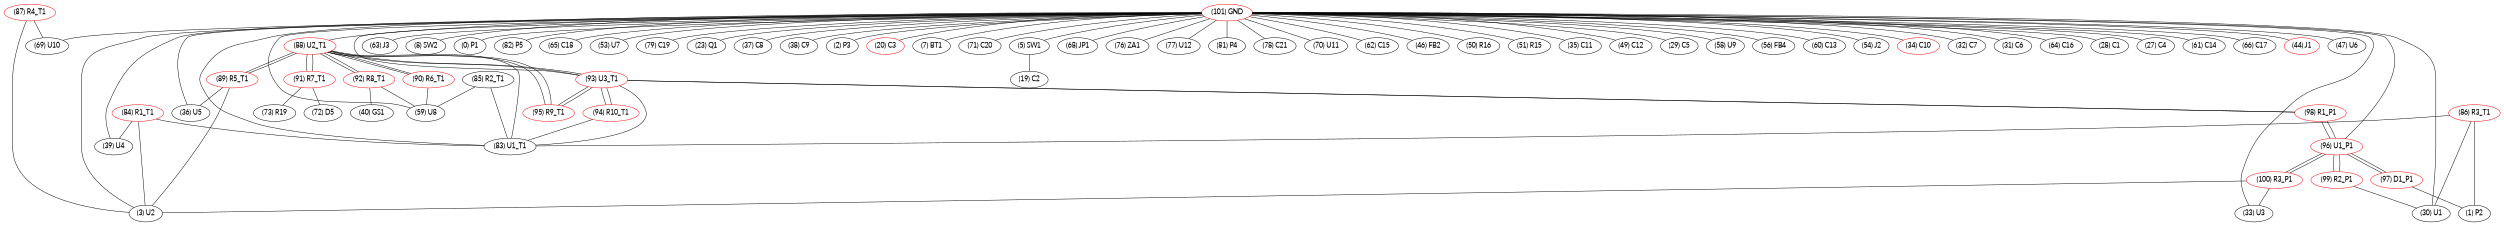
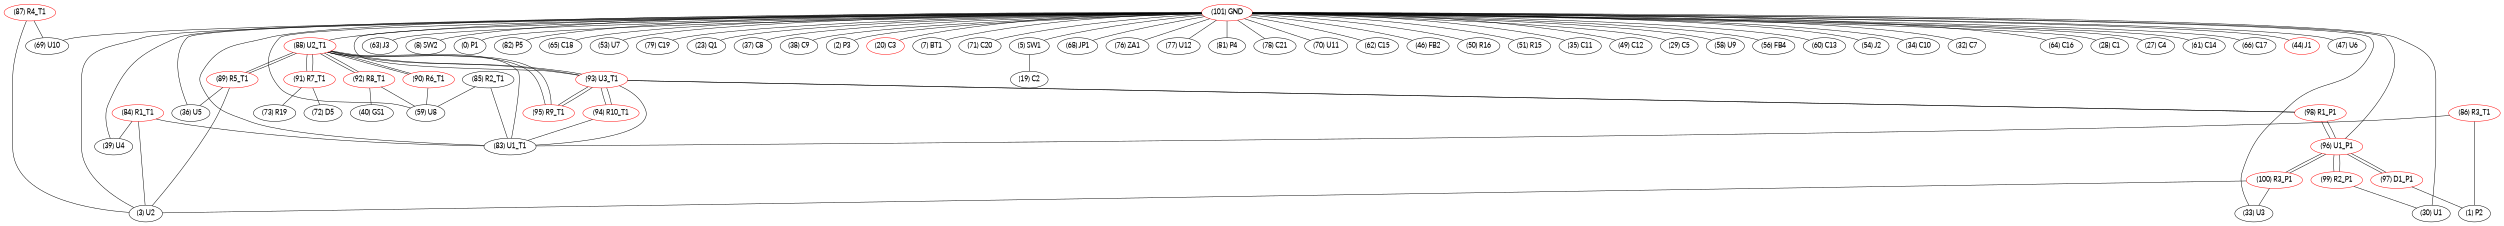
  graph {
    fontname=Lato
    node [fontname=Lato]
    edge [fontname=Lato]
    n1 [color=red label="(84) R1_T1"]
    n2 [label="(39) U4"]
    n3 [label="(3) U2"]
    n4 [label="(83) U1_T1"]
    n5 [color=black label="(85) R2_T1"]
    n6 [label="(59) U8"]
    n7 [color=red label="(86) R3_T1"]
    n8 [label="(30) U1"]
    n9 [label="(1) P2"]
    n10 [color=red label="(87) R4_T1"]
    n11 [label="(69) U10"]
    n12 [color=red label="(88) U2_T1"]
    n13 [color=red label="(91) R7_T1"]
    n14 [color=red label="(92) R8_T1"]
    n15 [color=red label="(89) R5_T1"]
    n16 [color=red label="(90) R6_T1"]
    n17 [color=red label="(93) U3_T1"]
    n18 [color=red label="(95) R9_T1"]
    n19 [label="(73) R19"]
    n20 [label="(72) D5"]
    n21 [label="(40) GS1"]
    n22 [label="(36) U5"]
    n23 [color=red label="(94) R10_T1"]
    n24 [color=red label="(98) R1_P1"]
    n25 [color=red label="(96) U1_P1"]
    n26 [color=red label="(97) D1_P1"]
    n27 [color=red label="(99) R2_P1"]
    n28 [color=red label="(100) R3_P1"]
    n29 [label="(33) U3"]
    n30 [color=red label="(101) GND"]
    n31 [label="(63) J3"]
    n32 [label="(8) SW2"]
    n33 [label="(0) P1"]
    n34 [label="(82) P5"]
    n35 [label="(65) C18"]
    n36 [label="(53) U7"]
    n37 [label="(79) C19"]
    n38 [label="(23) Q1"]
    n39 [label="(37) C8"]
    n40 [label="(38) C9"]
    n41 [label="(2) P3"]
    n42 [color=red label="(20) C3"]
    n43 [label="(7) BT1"]
    n44 [label="(71) C20"]
    n45 [label="(5) SW1"]
    n46 [label="(68) JP1"]
    n47 [label="(76) ZA1"]
    n48 [label="(77) U12"]
    n49 [label="(81) P4"]
    n50 [label="(78) C21"]
    n51 [label="(70) U11"]
    n52 [label="(62) C15"]
    n53 [label="(46) FB2"]
    n54 [label="(50) R16"]
    n55 [label="(51) R15"]
    n56 [label="(35) C11"]
    n57 [label="(49) C12"]
    n58 [label="(29) C5"]
    n59 [label="(58) U9"]
    n60 [label="(56) FB4"]
    n61 [label="(60) C13"]
    n62 [label="(54) J2"]
-   n63 [label="(34) C10" color=red]
+   n63 [label="(34) C10"]
    n64 [label="(32) C7"]
-   n65 [label="(31) C6"]
    n66 [label="(64) C16"]
    n67 [label="(28) C1"]
    n68 [label="(27) C4"]
    n69 [label="(61) C14"]
    n70 [label="(66) C17"]
    n71 [color=red label="(44) J1"]
    n72 [label="(47) U6"]
    n73 [label="(19) C2"]
    n1 -- n2
    n1 -- n3
    n1 -- n4
    n5 -- n4
    n5 -- n6
    n7 -- n4
-   n7 -- n8
    n7 -- n9
    n10 -- n3
    n10 -- n11
    n12 -- n4
    n12 -- n13
    n12 -- n14
    n12 -- n15
    n12 -- n16
    n12 -- n17
    n12 -- n18
    n13 -- n12
    n13 -- n19
    n13 -- n20
    n14 -- n6
    n14 -- n12
    n14 -- n21
    n15 -- n3
    n15 -- n12
    n15 -- n22
    n16 -- n6
    n16 -- n12
    n17 -- n4
    n17 -- n12
    n17 -- n18
    n17 -- n23
    n17 -- n24
    n18 -- n12
    n18 -- n17
    n23 -- n4
    n23 -- n17
    n24 -- n17
    n24 -- n25
    n25 -- n24
    n25 -- n26
    n25 -- n27
    n25 -- n28
    n26 -- n9
    n26 -- n25
    n27 -- n8
    n27 -- n25
    n28 -- n3
    n28 -- n25
    n28 -- n29
    n30 -- n2
    n30 -- n3
    n30 -- n4
    n30 -- n6
    n30 -- n8
    n30 -- n11
    n30 -- n12
    n30 -- n17
    n30 -- n22
    n30 -- n25
    n30 -- n29
    n30 -- n31
    n30 -- n32
    n30 -- n33
    n30 -- n34
    n30 -- n35
    n30 -- n36
    n30 -- n37
    n30 -- n38
    n30 -- n39
    n30 -- n40
    n30 -- n41
    n30 -- n42
    n30 -- n43
    n30 -- n44
    n30 -- n45
    n30 -- n46
    n30 -- n47
    n30 -- n48
    n30 -- n49
    n30 -- n50
    n30 -- n51
    n30 -- n52
    n30 -- n53
    n30 -- n54
    n30 -- n55
    n30 -- n56
    n30 -- n57
    n30 -- n58
    n30 -- n59
    n30 -- n60
    n30 -- n61
    n30 -- n62
    n30 -- n63
    n30 -- n64
-   n30 -- n65
    n30 -- n66
    n30 -- n67
    n30 -- n68
    n30 -- n69
    n30 -- n70
    n30 -- n71
    n30 -- n72
    n45 -- n73
  }
